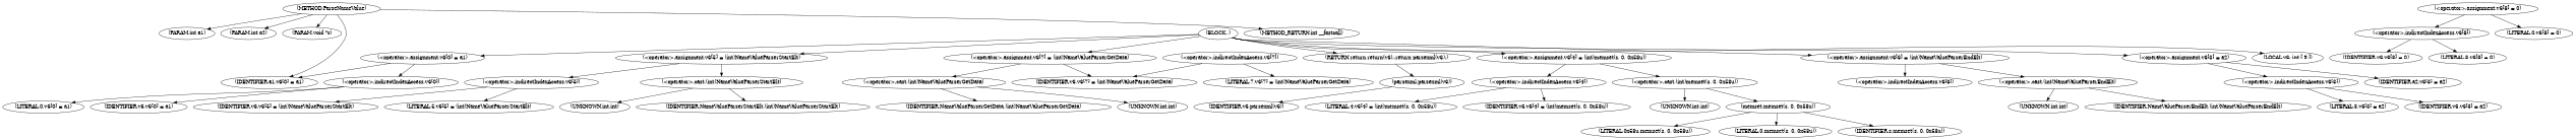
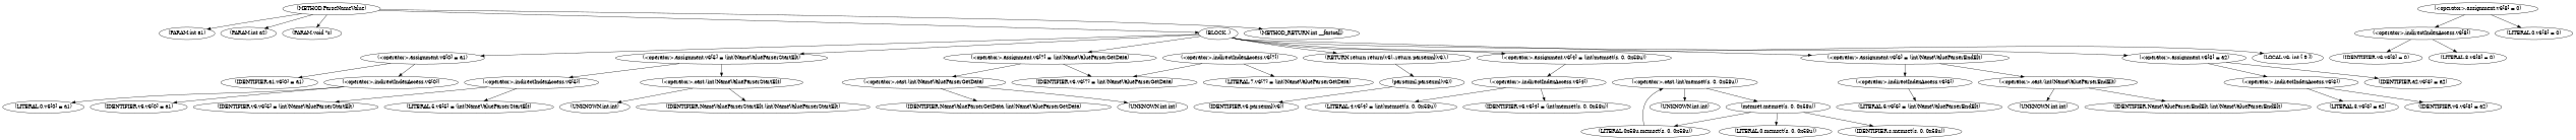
  digraph {
    n1 [label="(METHOD,ParseNameValue)"]
    n2 [label="(PARAM,int a1)"]
    n3 [label="(PARAM,int a2)"]
    n4 [label="(PARAM,void *s)"]
    n5 [label="(BLOCK,,)"]
    n6 [label="(METHOD_RETURN,int __fastcall)"]
    n7 [label="(LOCAL,v6: int [ 9 ])"]
    n8 [label="(<operator>.assignment,v6[4] = (int)memset(s, 0, 0x58u))"]
    n9 [label="(<operator>.assignment,v6[5] = (int)NameValueParserStartElt)"]
    n10 [label="(<operator>.assignment,v6[6] = (int)NameValueParserEndElt)"]
    n11 [label="(<operator>.assignment,v6[0] = a1)"]
    n12 [label="(<operator>.assignment,v6[7] = (int)NameValueParserGetData)"]
    n13 [label="(<operator>.assignment,v6[3] = a2)"]
    n14 [label="(RETURN,return return(v6);,return parsexml(v6);)"]
    n15 [label="(<operator>.indirectIndexAccess,v6[4])"]
    n16 [label="(<operator>.cast,(int)memset(s, 0, 0x58u))"]
    n17 [label="(<operator>.indirectIndexAccess,v6[5])"]
    n18 [label="(<operator>.cast,(int)NameValueParserStartElt)"]
    n19 [label="(<operator>.indirectIndexAccess,v6[6])"]
    n20 [label="(<operator>.cast,(int)NameValueParserEndElt)"]
    n21 [label="(<operator>.indirectIndexAccess,v6[0])"]
    n22 [label="(IDENTIFIER,a1,v6[0] = a1)"]
    n23 [label="(<operator>.cast,(int)NameValueParserGetData)"]
    n24 [label="(IDENTIFIER,v6,v6[7] = (int)NameValueParserGetData)"]
    n25 [label="(<operator>.indirectIndexAccess,v6[3])"]
    n26 [label="(IDENTIFIER,a2,v6[3] = a2)"]
    n27 [label="(<operator>.assignment,v6[8] = 0)"]
    n28 [label="(<operator>.indirectIndexAccess,v6[8])"]
    n29 [label="(LITERAL,0,v6[8] = 0)"]
    n30 [label="(parsexml,parsexml(v6))"]
    n31 [label="(IDENTIFIER,v6,v6[4] = (int)memset(s, 0, 0x58u))"]
    n32 [label="(LITERAL,4,v6[4] = (int)memset(s, 0, 0x58u))"]
    n33 [label="(UNKNOWN,int,int)"]
    n34 [label="(memset,memset(s, 0, 0x58u))"]
    n35 [label="(IDENTIFIER,s,memset(s, 0, 0x58u))"]
    n36 [label="(LITERAL,0,memset(s, 0, 0x58u))"]
    n37 [label="(LITERAL,0x58u,memset(s, 0, 0x58u))"]
    n38 [label="(IDENTIFIER,v6,v6[5] = (int)NameValueParserStartElt)"]
    n39 [label="(LITERAL,5,v6[5] = (int)NameValueParserStartElt)"]
    n40 [label="(UNKNOWN,int,int)"]
    n41 [label="(IDENTIFIER,NameValueParserStartElt,(int)NameValueParserStartElt)"]
+   n42 [label="(LITERAL,6,v6[6] = (int)NameValueParserEndElt)"]
    n43 [label="(UNKNOWN,int,int)"]
    n44 [label="(IDENTIFIER,NameValueParserEndElt,(int)NameValueParserEndElt)"]
    n45 [label="(IDENTIFIER,v6,v6[0] = a1)"]
    n46 [label="(LITERAL,0,v6[0] = a1)"]
    n47 [label="(<operator>.indirectIndexAccess,v6[7])"]
    n48 [label="(LITERAL,7,v6[7] = (int)NameValueParserGetData)"]
    n49 [label="(UNKNOWN,int,int)"]
    n50 [label="(IDENTIFIER,NameValueParserGetData,(int)NameValueParserGetData)"]
    n51 [label="(IDENTIFIER,v6,v6[3] = a2)"]
    n52 [label="(LITERAL,3,v6[3] = a2)"]
    n53 [label="(IDENTIFIER,v6,v6[8] = 0)"]
    n54 [label="(LITERAL,8,v6[8] = 0)"]
    n55 [label="(IDENTIFIER,v6,parsexml(v6))"]
    n1 -> n2
    n1 -> n3
    n1 -> n4
-   n1 -> n22
+   n1 -> n5
    n1 -> n6
    n5 -> n7
    n5 -> n8
    n5 -> n9
    n5 -> n10
    n5 -> n11
    n5 -> n12
    n5 -> n13
    n5 -> n14
    n8 -> n15
-   n8 -> n16
+   n37 -> n16
    n9 -> n17
    n9 -> n18
    n10 -> n19
    n10 -> n20
    n11 -> n21
    n11 -> n22
    n12 -> n23
    n12 -> n24
    n13 -> n25
    n13 -> n26
    n14 -> n30
    n15 -> n31
    n15 -> n32
    n16 -> n33
    n16 -> n34
    n17 -> n38
    n17 -> n39
    n18 -> n40
    n18 -> n41
+   n19 -> n42
    n20 -> n43
    n20 -> n44
    n21 -> n45
    n21 -> n46
    n23 -> n49
    n23 -> n50
    n25 -> n51
    n25 -> n52
    n27 -> n28
    n27 -> n29
    n28 -> n53
    n28 -> n54
    n30 -> n55
    n34 -> n35
    n34 -> n36
    n34 -> n37
    n47 -> n24
    n47 -> n48
  }
